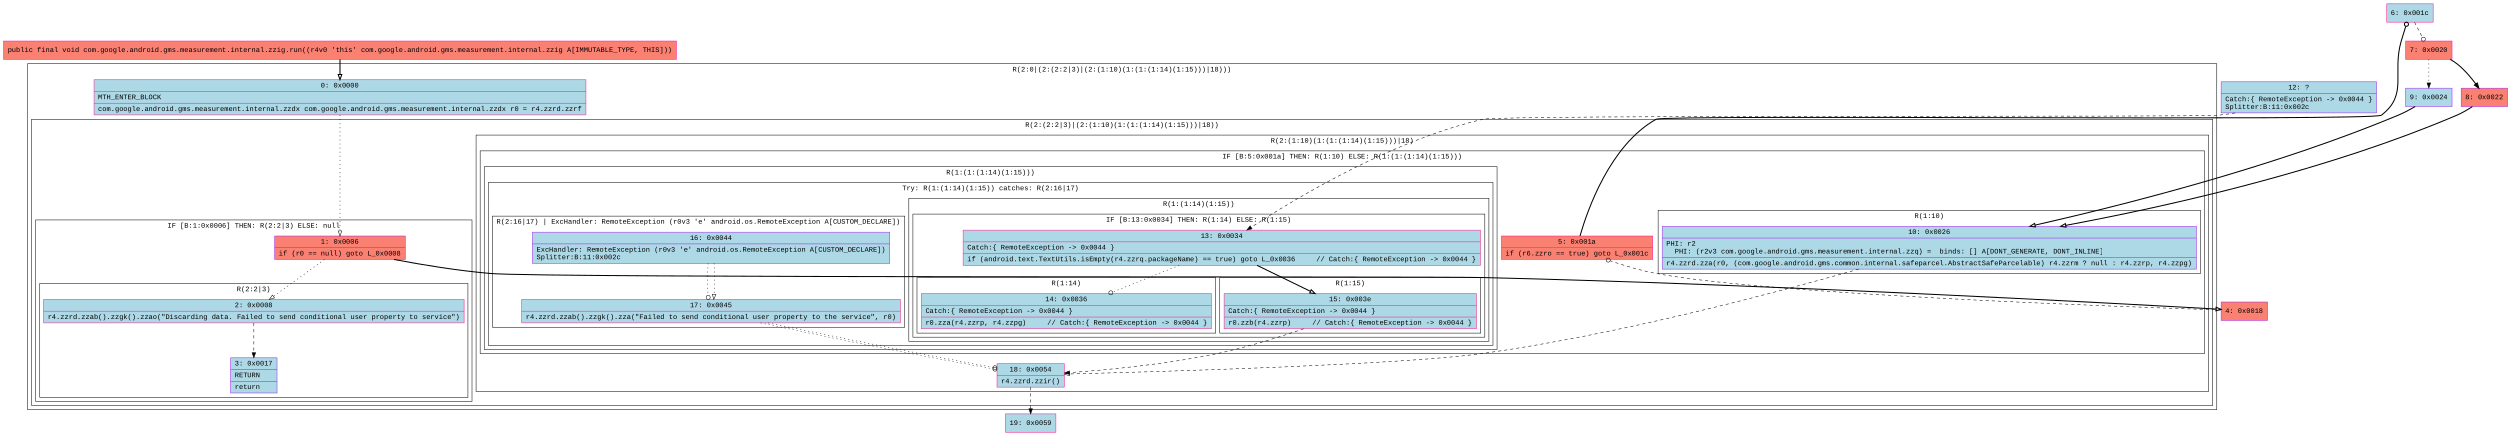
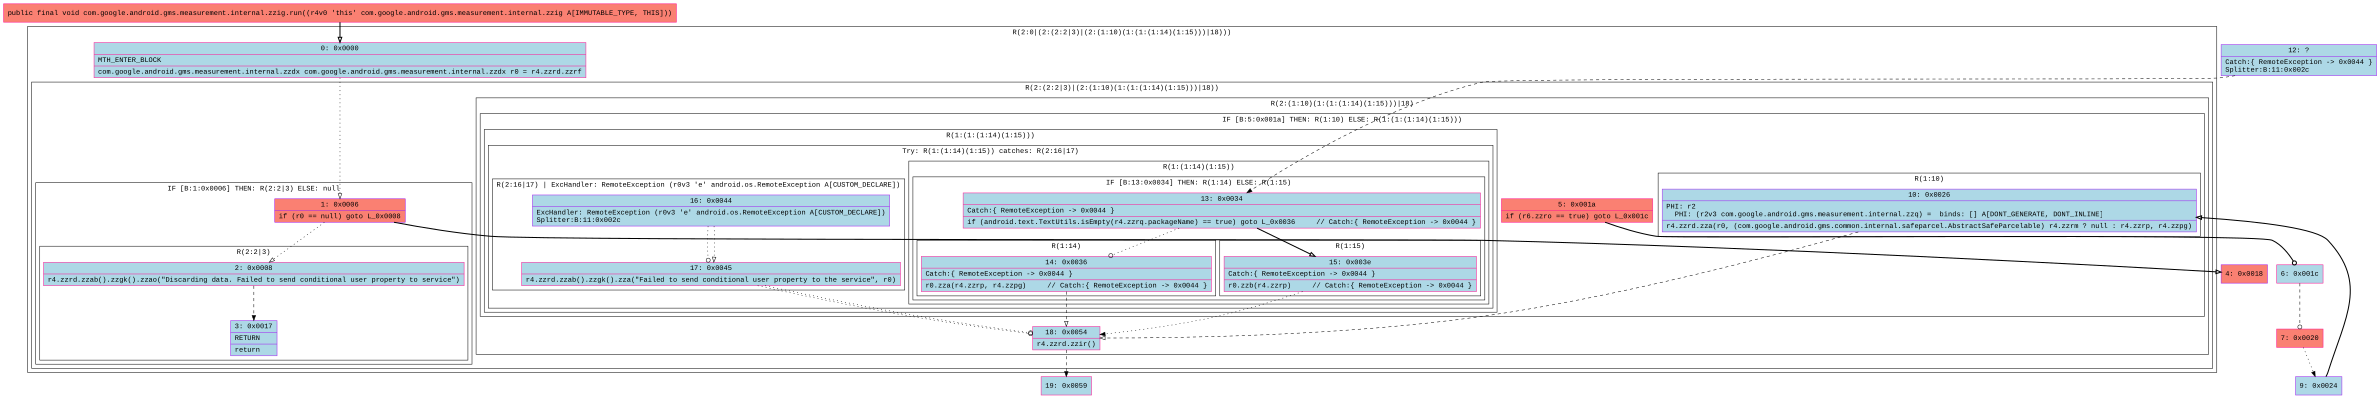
  digraph {
    fontname="Liberation Mono"
    node [color=deeppink fillcolor=lightblue fontname="Liberation Mono" shape=record style=filled]
    edge [arrowhead=onormal fontname="Liberation Mono" style=dashed]
    n1 [label="{2\:\ 0x0008|r4.zzrd.zzab().zzgk().zzao(\"Discarding data. Failed to send conditional user property to service\")\l}"]
    n2 [color=purple label="{3\:\ 0x0017|RETURN\l|return\l}"]
    n3 [color=purple fillcolor=salmon label="{1\:\ 0x0006|if (r0 == null) goto L_0x0008\l}"]
    n4 [color=purple label="{10\:\ 0x0026|PHI: r2 \l  PHI: (r2v3 com.google.android.gms.measurement.internal.zzq) =  binds: [] A[DONT_GENERATE, DONT_INLINE]\l|r4.zzrd.zza(r0, (com.google.android.gms.common.internal.safeparcel.AbstractSafeParcelable) r4.zzrm ? null : r4.zzrp, r4.zzpg)\l}"]
    n5 [label="{14\:\ 0x0036|Catch:\{ RemoteException \-\> 0x0044 \}\l|r0.zza(r4.zzrp, r4.zzpg)     \/\/ Catch:\{ RemoteException \-\> 0x0044 \}\l}"]
    n6 [label="{15\:\ 0x003e|Catch:\{ RemoteException \-\> 0x0044 \}\l|r0.zzb(r4.zzrp)     \/\/ Catch:\{ RemoteException \-\> 0x0044 \}\l}"]
    n7 [label="{13\:\ 0x0034|Catch:\{ RemoteException \-\> 0x0044 \}\l|if (android.text.TextUtils.isEmpty(r4.zzrq.packageName) == true) goto L_0x0036     \/\/ Catch:\{ RemoteException \-\> 0x0044 \}\l}"]
    n8 [color=purple label="{16\:\ 0x0044|ExcHandler: RemoteException (r0v3 'e' android.os.RemoteException A[CUSTOM_DECLARE])\lSplitter:B:11:0x002c\l}"]
    n9 [label="{17\:\ 0x0045|r4.zzrd.zzab().zzgk().zza(\"Failed to send conditional user property to the service\", r0)\l}"]
    n10 [fillcolor=salmon label="{5\:\ 0x001a|if (r6.zzro == true) goto L_0x001c\l}"]
    n11 [label="{18\:\ 0x0054|r4.zzrd.zzir()\l}"]
    n12 [label="{0\:\ 0x0000|MTH_ENTER_BLOCK\l|com.google.android.gms.measurement.internal.zzdx com.google.android.gms.measurement.internal.zzdx r0 = r4.zzrd.zzrf\l}"]
    n13 [color=purple fillcolor=salmon label="{4\:\ 0x0018}"]
    n14 [label="{6\:\ 0x001c}"]
    n15 [label="{19\:\ 0x0059}"]
    n16 [fillcolor=salmon label="{7\:\ 0x0020}"]
-   n17 [color=purple fillcolor=salmon label="{8\:\ 0x0022}"]
    n18 [color=purple label="{9\:\ 0x0024}"]
    n19 [color=purple label="{12\:\ ?|Catch:\{ RemoteException \-\> 0x0044 \}\lSplitter:B:11:0x002c\l}"]
    n20 [fillcolor=salmon label="{public final void com.google.android.gms.measurement.internal.zzig.run((r4v0 'this' com.google.android.gms.measurement.internal.zzig A[IMMUTABLE_TYPE, THIS])) }"]
    subgraph cluster_1 {
      label="R(2:0|(2:(2:2|3)|(2:(1:10)(1:(1:(1:14)(1:15)))|18)))"
      n12
      subgraph cluster_2 {
        label="R(2:(2:2|3)|(2:(1:10)(1:(1:(1:14)(1:15)))|18))"
        subgraph cluster_3 {
          label="IF [B:1:0x0006] THEN: R(2:2|3) ELSE: null"
          n3
          subgraph cluster_4 {
            label="R(2:2|3)"
            n1
            n2
          }
        }
        subgraph cluster_5 {
          label="R(2:(1:10)(1:(1:(1:14)(1:15)))|18)"
          n11
          subgraph cluster_6 {
            label="IF [B:5:0x001a] THEN: R(1:10) ELSE: R(1:(1:(1:14)(1:15)))"
            n10
            subgraph cluster_7 {
              label="R(1:10)"
              n4
            }
            subgraph cluster_8 {
              label="R(1:(1:(1:14)(1:15)))"
              subgraph cluster_9 {
                label="Try: R(1:(1:14)(1:15)) catches: R(2:16|17)"
                subgraph cluster_10 {
                  label="R(1:(1:14)(1:15))"
                  subgraph cluster_11 {
                    label="IF [B:13:0x0034] THEN: R(1:14) ELSE: R(1:15)"
                    n7
                    subgraph cluster_12 {
                      label="R(1:14)"
                      n5
                    }
                    subgraph cluster_13 {
                      label="R(1:15)"
                      n6
                    }
                  }
                }
                subgraph cluster_14 {
                  label="R(2:16|17) | ExcHandler: RemoteException (r0v3 'e' android.os.RemoteException A[CUSTOM_DECLARE])\l"
                  n8
                  n9
                }
              }
            }
          }
        }
      }
    }
    subgraph cluster_15 {
      label="R(2:16|17) | ExcHandler: RemoteException (r0v3 'e' android.os.RemoteException A[CUSTOM_DECLARE])\l"
    }
    n1 -> n2 [arrowhead=normal]
    n3 -> n1 [style=dotted]
    n3 -> n13 [style=bold]
    n4 -> n11
-   n6 -> n11 [arrowhead=normal]
+   n5 -> n11
+   n6 -> n11 [arrowhead=normal style=dotted]
    n7 -> n5 [arrowhead=odot style=dotted]
    n7 -> n6 [style=bold]
    n8 -> n9 [arrowhead=odot style=dotted]
    n8 -> n9 [style=dotted]
    n9 -> n11 [arrowhead=odot style=dotted]
    n9 -> n11 [arrowhead=odot style=dotted]
    n10 -> n14 [arrowhead=odot style=bold]
    n11 -> n15 [arrowhead=normal]
    n12 -> n3 [style=dotted]
-   n13 -> n10 [arrowhead=odot]
    n14 -> n16 [arrowhead=odot]
-   n16 -> n17 [arrowhead=normal style=bold]
    n16 -> n18 [arrowhead=normal style=dotted]
-   n17 -> n4 [style=bold]
    n18 -> n4 [style=bold]
    n19 -> n7 [arrowhead=normal]
    n20 -> n12 [style=bold]
  }
